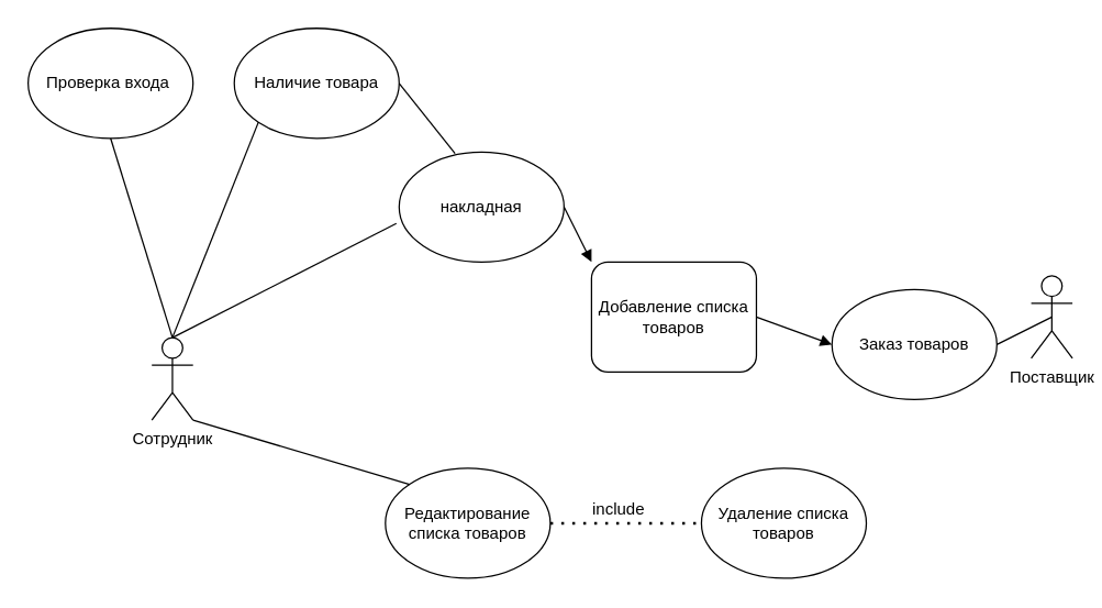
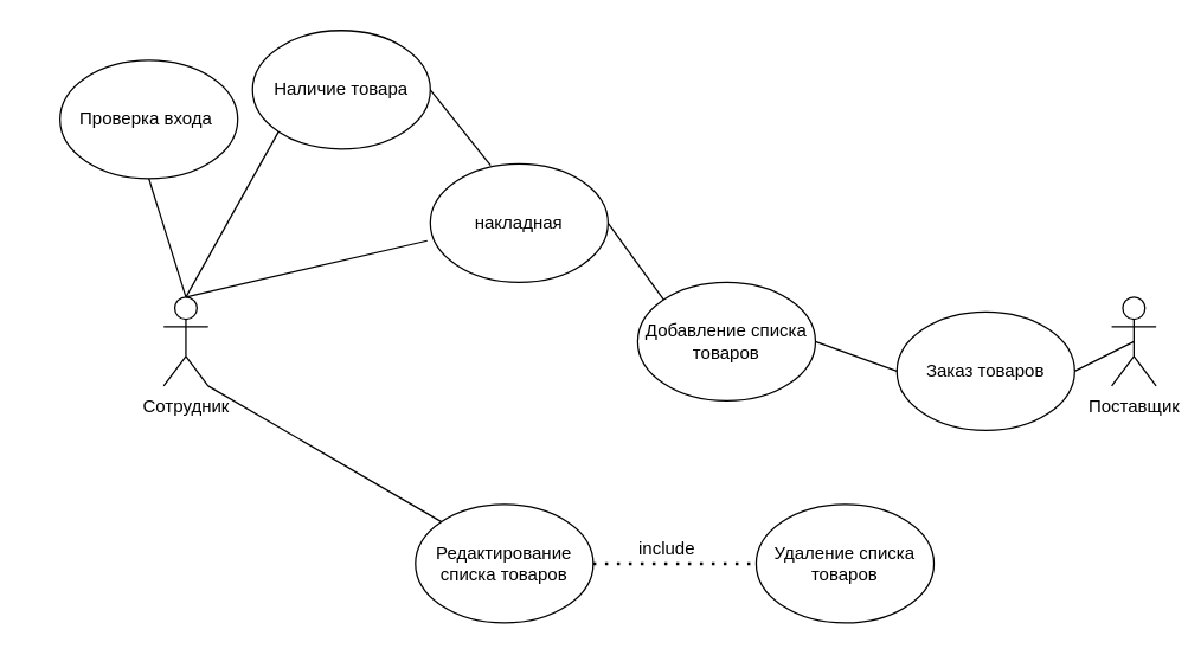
  <mxCell id="0" />
  <mxCell id="1" parent="0" />
  <mxCell id="2" value="Поставщик" style="shape=umlActor;verticalLabelPosition=bottom;verticalAlign=top;html=1;outlineConnect=0;" parent="1" vertex="1"><mxGeometry x="750" y="200" width="30" height="60" as="geometry" /></mxCell>
- <mxCell id="3" value="Сотрудник" style="shape=umlActor;verticalLabelPosition=bottom;verticalAlign=top;html=1;outlineConnect=0;" parent="1" vertex="1"><mxGeometry x="110" y="245" width="30" height="60" as="geometry" /></mxCell>
- <mxCell id="4" value="Проверка входа&amp;nbsp;" style="ellipse;whiteSpace=wrap;html=1;" parent="1" vertex="1"><mxGeometry x="20" y="20" width="120" height="80" as="geometry" /></mxCell>
+ <mxCell id="3" value="Сотрудник" style="shape=umlActor;verticalLabelPosition=bottom;verticalAlign=top;html=1;outlineConnect=0;" parent="1" vertex="1"><mxGeometry x="110" y="200" width="30" height="60" as="geometry" /></mxCell>
+ <mxCell id="4" value="Проверка входа&amp;nbsp;" style="ellipse;whiteSpace=wrap;html=1;" parent="1" vertex="1"><mxGeometry x="40" y="40" width="120" height="80" as="geometry" /></mxCell>
  <mxCell id="5" value="Наличие товара" style="ellipse;whiteSpace=wrap;html=1;" parent="1" vertex="1"><mxGeometry x="170" y="20" width="120" height="80" as="geometry" /></mxCell>
  <mxCell id="6" value="накладная" style="ellipse;whiteSpace=wrap;html=1;" parent="1" vertex="1"><mxGeometry x="290" y="110" width="120" height="80" as="geometry" /></mxCell>
- <mxCell id="7" value="Добавление списка товаров" style="whiteSpace=wrap;html=1;rounded=1;" parent="1" vertex="1"><mxGeometry x="430" y="190" width="120" height="80" as="geometry" /></mxCell>
+ <mxCell id="7" value="Добавление списка товаров" style="ellipse;whiteSpace=wrap;html=1;" parent="1" vertex="1"><mxGeometry x="430" y="190" width="120" height="80" as="geometry" /></mxCell>
  <mxCell id="8" value="Заказ товаров" style="ellipse;whiteSpace=wrap;html=1;" parent="1" vertex="1"><mxGeometry x="605" y="210" width="120" height="80" as="geometry" /></mxCell>
  <mxCell id="9" value="Редактирование списка товаров" style="ellipse;whiteSpace=wrap;html=1;" parent="1" vertex="1"><mxGeometry x="280" y="340" width="120" height="80" as="geometry" /></mxCell>
  <mxCell id="10" value="Удаление списка товаров" style="ellipse;whiteSpace=wrap;html=1;" parent="1" vertex="1"><mxGeometry x="510" y="340" width="120" height="80" as="geometry" /></mxCell>
  <mxCell id="11" value="" style="endArrow=none;dashed=1;html=1;dashPattern=1 3;strokeWidth=2;exitX=1;exitY=0.5;exitDx=0;exitDy=0;entryX=0;entryY=0.5;entryDx=0;entryDy=0;" parent="1" source="9" target="10" edge="1"><mxGeometry width="50" height="50" relative="1" as="geometry"><mxPoint x="420" y="410" as="sourcePoint" /><mxPoint x="470" y="360" as="targetPoint" /></mxGeometry></mxCell>
  <mxCell id="12" value="include" style="text;html=1;strokeColor=none;fillColor=none;align=center;verticalAlign=middle;whiteSpace=wrap;rounded=0;" parent="1" vertex="1"><mxGeometry x="430" y="360" width="40" height="20" as="geometry" /></mxCell>
  <mxCell id="13" value="" style="endArrow=none;html=1;exitX=1;exitY=1;exitDx=0;exitDy=0;exitPerimeter=0;entryX=0;entryY=0;entryDx=0;entryDy=0;" parent="1" source="3" target="9" edge="1"><mxGeometry width="50" height="50" relative="1" as="geometry"><mxPoint x="190" y="280" as="sourcePoint" /><mxPoint x="240" y="230" as="targetPoint" /></mxGeometry></mxCell>
  <mxCell id="14" value="" style="endArrow=none;html=1;exitX=1;exitY=0.5;exitDx=0;exitDy=0;entryX=0.339;entryY=0.013;entryDx=0;entryDy=0;entryPerimeter=0;" parent="1" source="5" target="6" edge="1"><mxGeometry width="50" height="50" relative="1" as="geometry"><mxPoint x="315" y="60" as="sourcePoint" /><mxPoint x="365" y="10" as="targetPoint" /></mxGeometry></mxCell>
  <mxCell id="15" value="" style="endArrow=none;html=1;entryX=-0.017;entryY=0.649;entryDx=0;entryDy=0;entryPerimeter=0;exitX=0.5;exitY=0;exitDx=0;exitDy=0;exitPerimeter=0;" parent="1" source="3" target="6" edge="1"><mxGeometry width="50" height="50" relative="1" as="geometry"><mxPoint x="150" y="190" as="sourcePoint" /><mxPoint x="200" y="140" as="targetPoint" /></mxGeometry></mxCell>
  <mxCell id="16" value="" style="endArrow=none;html=1;entryX=0;entryY=1;entryDx=0;entryDy=0;exitX=0.5;exitY=0;exitDx=0;exitDy=0;exitPerimeter=0;" parent="1" source="3" target="5" edge="1"><mxGeometry width="50" height="50" relative="1" as="geometry"><mxPoint x="180" y="190" as="sourcePoint" /><mxPoint x="170" y="150" as="targetPoint" /></mxGeometry></mxCell>
  <mxCell id="17" value="" style="endArrow=none;html=1;exitX=0.5;exitY=0;exitDx=0;exitDy=0;exitPerimeter=0;entryX=0.5;entryY=1;entryDx=0;entryDy=0;" parent="1" source="3" target="4" edge="1"><mxGeometry width="50" height="50" relative="1" as="geometry"><mxPoint x="360" y="230" as="sourcePoint" /><mxPoint x="410" y="180" as="targetPoint" /><Array as="points" /></mxGeometry></mxCell>
- <mxCell id="18" value="" style="endArrow=block;html=1;exitX=1;exitY=0.5;exitDx=0;exitDy=0;entryX=0;entryY=0.5;entryDx=0;entryDy=0;" parent="1" source="7" target="8" edge="1"><mxGeometry width="50" height="50" relative="1" as="geometry"><mxPoint x="360" y="290" as="sourcePoint" /><mxPoint x="410" y="240" as="targetPoint" /></mxGeometry></mxCell>
- <mxCell id="19" value="" style="endArrow=block;html=1;exitX=1;exitY=0.5;exitDx=0;exitDy=0;entryX=0;entryY=0;entryDx=0;entryDy=0;" parent="1" source="6" target="7" edge="1"><mxGeometry width="50" height="50" relative="1" as="geometry"><mxPoint x="360" y="230" as="sourcePoint" /><mxPoint x="410" y="180" as="targetPoint" /></mxGeometry></mxCell>
+ <mxCell id="18" value="" style="endArrow=none;html=1;exitX=1;exitY=0.5;exitDx=0;exitDy=0;entryX=0;entryY=0.5;entryDx=0;entryDy=0;" parent="1" source="7" target="8" edge="1"><mxGeometry width="50" height="50" relative="1" as="geometry"><mxPoint x="360" y="290" as="sourcePoint" /><mxPoint x="410" y="240" as="targetPoint" /></mxGeometry></mxCell>
+ <mxCell id="19" value="" style="endArrow=none;html=1;exitX=1;exitY=0.5;exitDx=0;exitDy=0;entryX=0;entryY=0;entryDx=0;entryDy=0;" parent="1" source="6" target="7" edge="1"><mxGeometry width="50" height="50" relative="1" as="geometry"><mxPoint x="360" y="230" as="sourcePoint" /><mxPoint x="410" y="180" as="targetPoint" /></mxGeometry></mxCell>
  <mxCell id="20" value="" style="endArrow=none;html=1;entryX=1;entryY=0.5;entryDx=0;entryDy=0;exitX=0.5;exitY=0.5;exitDx=0;exitDy=0;exitPerimeter=0;" parent="1" source="2" target="8" edge="1"><mxGeometry width="50" height="50" relative="1" as="geometry"><mxPoint x="360" y="230" as="sourcePoint" /><mxPoint x="410" y="180" as="targetPoint" /></mxGeometry></mxCell>
